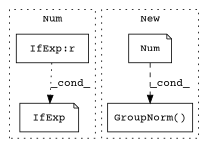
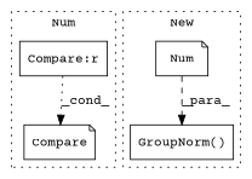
  digraph {
    fontname="Courier Prime"
    node [fontname="Courier Prime" shape=note]
    edge [fontname="Courier Prime"]
-   n1 [a=51 l="4,6" label=IfExp s="4673,4690"]
-   n2 [a=40 l=13 label="IfExp:r" s=4677 shape=box]
+   n1 [a=51 l="4,6" label=Compare s="4673,4690"]
+   n2 [a=40 l=13 label="Compare:r" s=4677 shape=box]
    n3 [a=75 l="13,1" label="GroupNorm()" s="12881,12898" shape=box]
    n4 [a=76 l=1 label=Num s=12894]
    subgraph cluster_1 {
      label=Num
      style=dotted
      n1
      n2
    }
    subgraph cluster_2 {
      label=New
      style=dotted
      n3
      n4
    }
    n2 -> n1 [label=_cond_ style=dotted]
-   n4 -> n3 [label=_cond_ style=dashed]
+   n4 -> n3 [label=_para_ style=dashed]
  }
